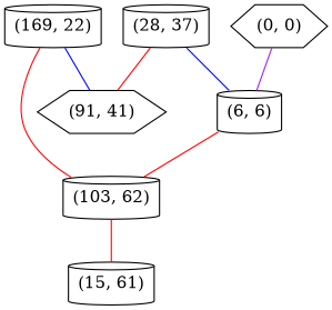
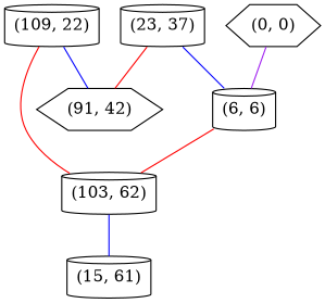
  graph {
    node [shape=cylinder]
    edge [color=red weight=1]
-   "(91, 42)" [shape=hexagon label="(91, 41)"]
-   "(109, 22)" [label="(169, 22)"]
+   "(91, 42)" [shape=hexagon]
+   "(109, 22)"
    "(103, 62)"
    "(15, 61)"
-   "(28, 37)"
+   "(28, 37)" [label="(23, 37)"]
    "(6, 6)"
    "(0, 0)" [shape=hexagon]
    "(109, 22)" -- "(91, 42)" [color=blue weight=3]
    "(109, 22)" -- "(103, 62)"
-   "(103, 62)" -- "(15, 61)"
+   "(103, 62)" -- "(15, 61)" [color=blue]
    "(28, 37)" -- "(91, 42)"
    "(28, 37)" -- "(6, 6)" [color=blue weight=3]
    "(6, 6)" -- "(103, 62)"
    "(0, 0)" -- "(6, 6)" [color=purple weight=4]
  }
